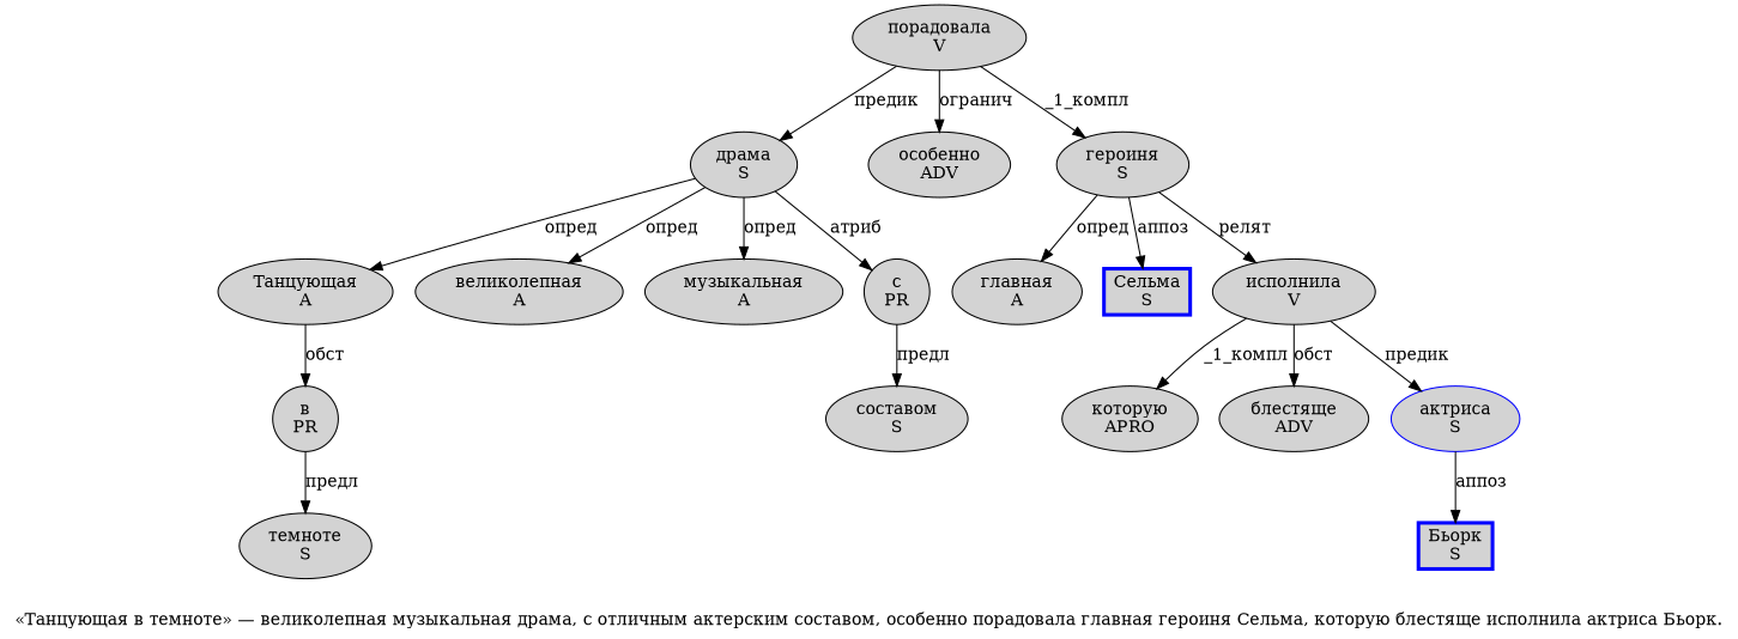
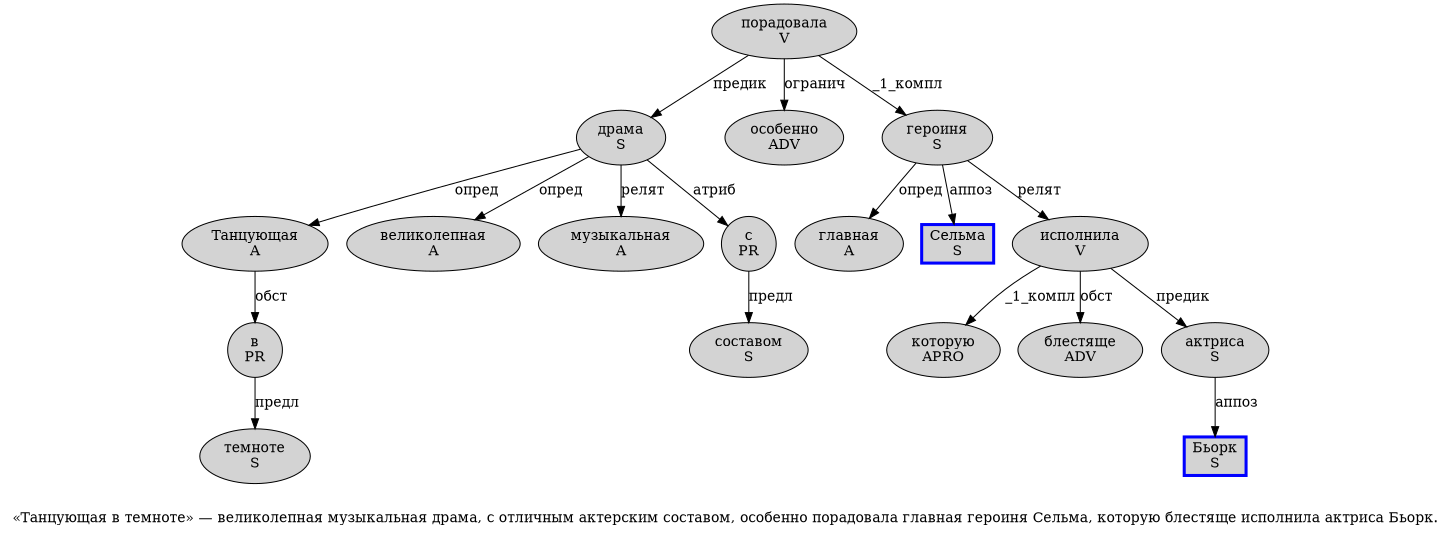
  digraph {
    label="«Танцующая в темноте» — великолепная музыкальная драма, с отличным актерским составом, особенно порадовала главная героиня Сельма, которую блестяще исполнила актриса Бьорк."
    node [fillcolor=lightgray penwidth=1 shape=ellipse style=filled]
    n1 [label="Танцующая\nA"]
    n2 [label="в\nPR"]
    n3 [label="темноте\nS"]
    n4 [label="великолепная\nA"]
    n5 [label="музыкальная\nA"]
    n6 [label="драма\nS"]
    n7 [label="с\nPR"]
    n8 [label="составом\nS"]
    n9 [label="особенно\nADV"]
    n10 [label="порадовала\nV"]
    n11 [label="героиня\nS"]
    n12 [label="главная\nA"]
    n13 [color=blue label="Сельма\nS" penwidth=3 shape=box]
    n14 [label="исполнила\nV"]
    n15 [label="которую\nAPRO"]
    n16 [label="блестяще\nADV"]
-   n17 [label="актриса\nS" color=blue]
+   n17 [label="актриса\nS"]
    n18 [color=blue label="Бьорк\nS" penwidth=3 shape=box]
    n1 -> n2 [label="обст"]
    n2 -> n3 [label="предл"]
    n6 -> n1 [label="опред"]
    n6 -> n4 [label="опред"]
-   n6 -> n5 [label="опред"]
+   n6 -> n5 [label="релят"]
    n6 -> n7 [label="атриб"]
    n7 -> n8 [label="предл"]
    n10 -> n6 [label="предик"]
    n10 -> n9 [label="огранич"]
    n10 -> n11 [label="_1_компл"]
    n11 -> n12 [label="опред"]
    n11 -> n13 [label="аппоз"]
    n11 -> n14 [label="релят"]
    n14 -> n15 [label="_1_компл"]
    n14 -> n16 [label="обст"]
    n14 -> n17 [label="предик"]
    n17 -> n18 [label="аппоз"]
  }
